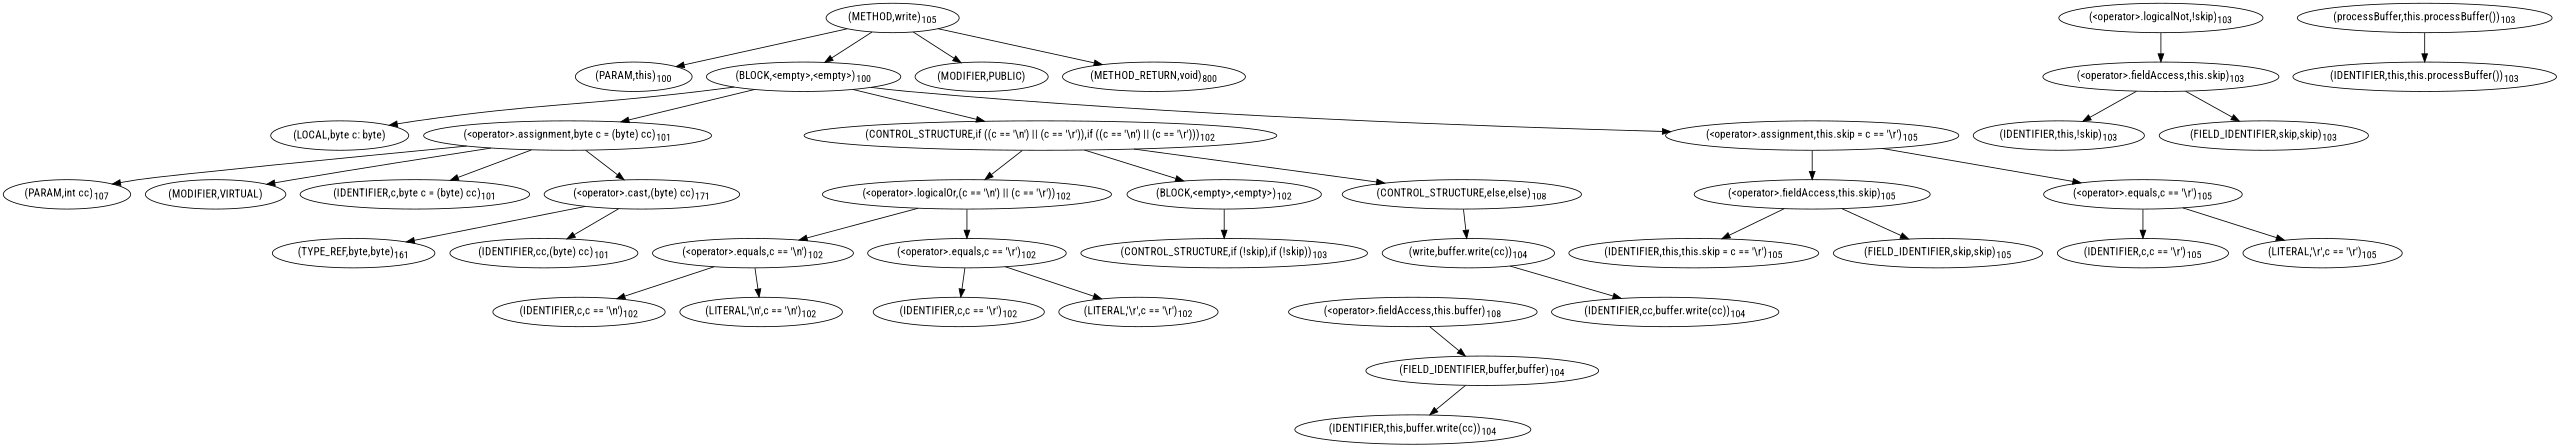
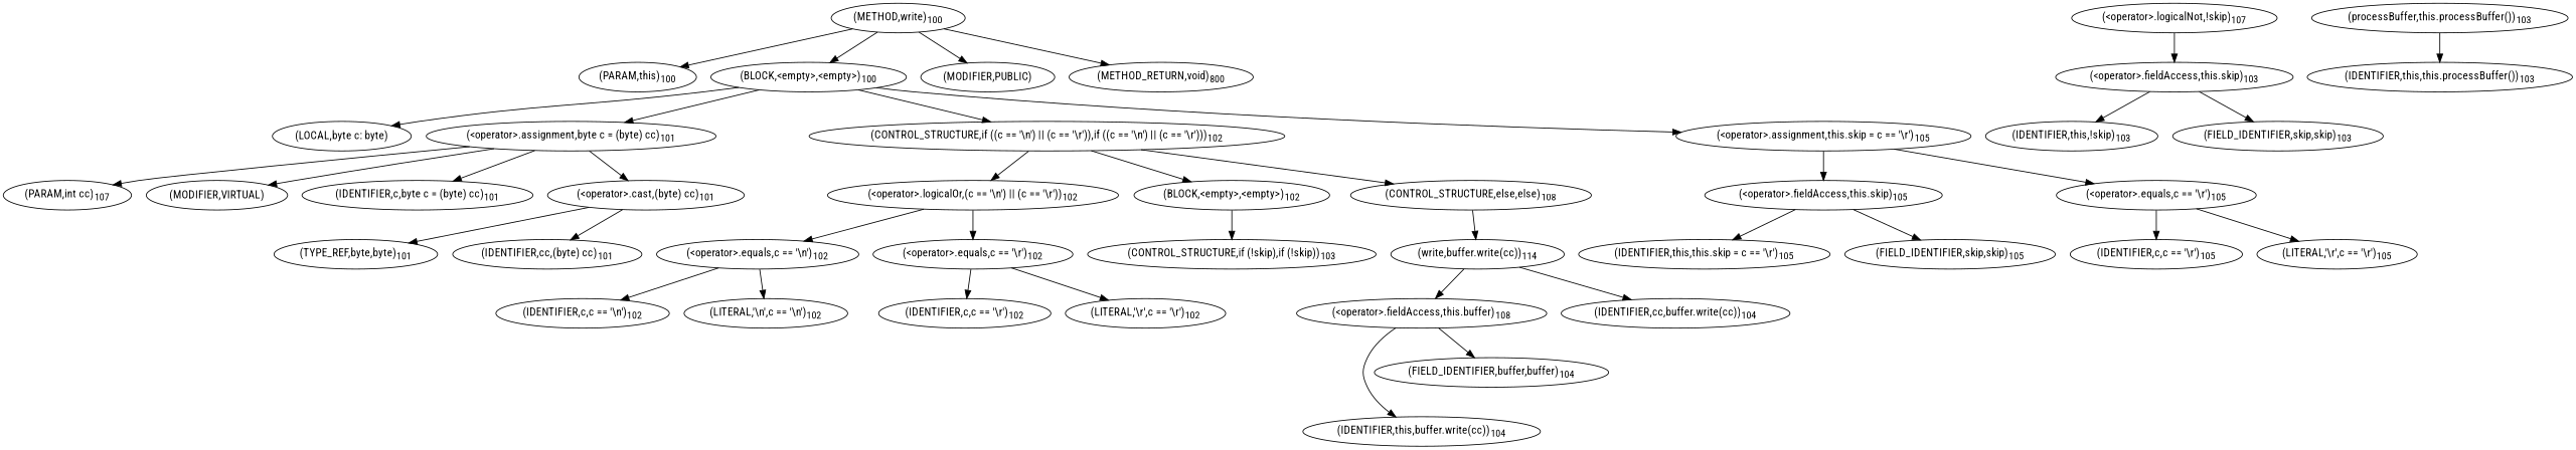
  digraph {
    fontname="Roboto Condensed"
    node [fontname="Roboto Condensed"]
    edge [fontname="Roboto Condensed"]
-   n1 [label=<(METHOD,write)<SUB>105</SUB>>]
+   n1 [label=<(METHOD,write)<SUB>100</SUB>>]
    n2 [label=<(PARAM,this)<SUB>100</SUB>>]
    n3 [label=<(BLOCK,&lt;empty&gt;,&lt;empty&gt;)<SUB>100</SUB>>]
    n4 [label=<(MODIFIER,PUBLIC)>]
    n5 [label=<(METHOD_RETURN,void)<SUB>800</SUB>>]
    n6 [label=<(PARAM,int cc)<SUB>107</SUB>>]
    n7 [label=<(LOCAL,byte c: byte)>]
    n8 [label=<(&lt;operator&gt;.assignment,byte c = (byte) cc)<SUB>101</SUB>>]
    n9 [label=<(CONTROL_STRUCTURE,if ((c == '\n') || (c == '\r')),if ((c == '\n') || (c == '\r')))<SUB>102</SUB>>]
    n10 [label=<(&lt;operator&gt;.assignment,this.skip = c == '\r')<SUB>105</SUB>>]
    n11 [label=<(MODIFIER,VIRTUAL)>]
    n12 [label=<(IDENTIFIER,c,byte c = (byte) cc)<SUB>101</SUB>>]
-   n13 [label=<(&lt;operator&gt;.cast,(byte) cc)<SUB>171</SUB>>]
+   n13 [label=<(&lt;operator&gt;.cast,(byte) cc)<SUB>101</SUB>>]
    n14 [label=<(&lt;operator&gt;.logicalOr,(c == '\n') || (c == '\r'))<SUB>102</SUB>>]
    n15 [label=<(BLOCK,&lt;empty&gt;,&lt;empty&gt;)<SUB>102</SUB>>]
    n16 [label=<(CONTROL_STRUCTURE,else,else)<SUB>108</SUB>>]
    n17 [label=<(&lt;operator&gt;.fieldAccess,this.skip)<SUB>105</SUB>>]
    n18 [label=<(&lt;operator&gt;.equals,c == '\r')<SUB>105</SUB>>]
-   n19 [label=<(TYPE_REF,byte,byte)<SUB>161</SUB>>]
+   n19 [label=<(TYPE_REF,byte,byte)<SUB>101</SUB>>]
    n20 [label=<(IDENTIFIER,cc,(byte) cc)<SUB>101</SUB>>]
    n21 [label=<(&lt;operator&gt;.equals,c == '\n')<SUB>102</SUB>>]
    n22 [label=<(&lt;operator&gt;.equals,c == '\r')<SUB>102</SUB>>]
    n23 [label=<(CONTROL_STRUCTURE,if (!skip),if (!skip))<SUB>103</SUB>>]
-   n24 [label=<(write,buffer.write(cc))<SUB>104</SUB>>]
+   n24 [label=<(write,buffer.write(cc))<SUB>114</SUB>>]
    n25 [label=<(IDENTIFIER,c,c == '\n')<SUB>102</SUB>>]
    n26 [label=<(LITERAL,'\n',c == '\n')<SUB>102</SUB>>]
    n27 [label=<(IDENTIFIER,c,c == '\r')<SUB>102</SUB>>]
    n28 [label=<(LITERAL,'\r',c == '\r')<SUB>102</SUB>>]
-   n29 [label=<(&lt;operator&gt;.logicalNot,!skip)<SUB>103</SUB>>]
+   n29 [label=<(&lt;operator&gt;.logicalNot,!skip)<SUB>107</SUB>>]
    n30 [label=<(&lt;operator&gt;.fieldAccess,this.skip)<SUB>103</SUB>>]
    n31 [label=<(processBuffer,this.processBuffer())<SUB>103</SUB>>]
    n32 [label=<(IDENTIFIER,this,this.processBuffer())<SUB>103</SUB>>]
    n33 [label=<(IDENTIFIER,this,!skip)<SUB>103</SUB>>]
    n34 [label=<(FIELD_IDENTIFIER,skip,skip)<SUB>103</SUB>>]
    n35 [label=<(&lt;operator&gt;.fieldAccess,this.buffer)<SUB>108</SUB>>]
    n36 [label=<(IDENTIFIER,cc,buffer.write(cc))<SUB>104</SUB>>]
    n37 [label=<(IDENTIFIER,this,buffer.write(cc))<SUB>104</SUB>>]
    n38 [label=<(FIELD_IDENTIFIER,buffer,buffer)<SUB>104</SUB>>]
    n39 [label=<(IDENTIFIER,this,this.skip = c == '\r')<SUB>105</SUB>>]
    n40 [label=<(FIELD_IDENTIFIER,skip,skip)<SUB>105</SUB>>]
    n41 [label=<(IDENTIFIER,c,c == '\r')<SUB>105</SUB>>]
    n42 [label=<(LITERAL,'\r',c == '\r')<SUB>105</SUB>>]
    n1 -> n2
    n1 -> n3
    n1 -> n4
    n1 -> n5
    n3 -> n7
    n3 -> n8
    n3 -> n9
    n3 -> n10
    n8 -> n6
    n8 -> n11
    n8 -> n12
    n8 -> n13
    n9 -> n14
    n9 -> n15
    n9 -> n16
    n10 -> n17
    n10 -> n18
    n13 -> n19
    n13 -> n20
    n14 -> n21
    n14 -> n22
    n15 -> n23
    n16 -> n24
    n17 -> n39
    n17 -> n40
    n18 -> n41
    n18 -> n42
    n21 -> n25
    n21 -> n26
    n22 -> n27
    n22 -> n28
+   n24 -> n35
    n24 -> n36
    n29 -> n30
    n30 -> n33
    n30 -> n34
    n31 -> n32
-   n38 -> n37
+   n35 -> n37
    n35 -> n38
  }
